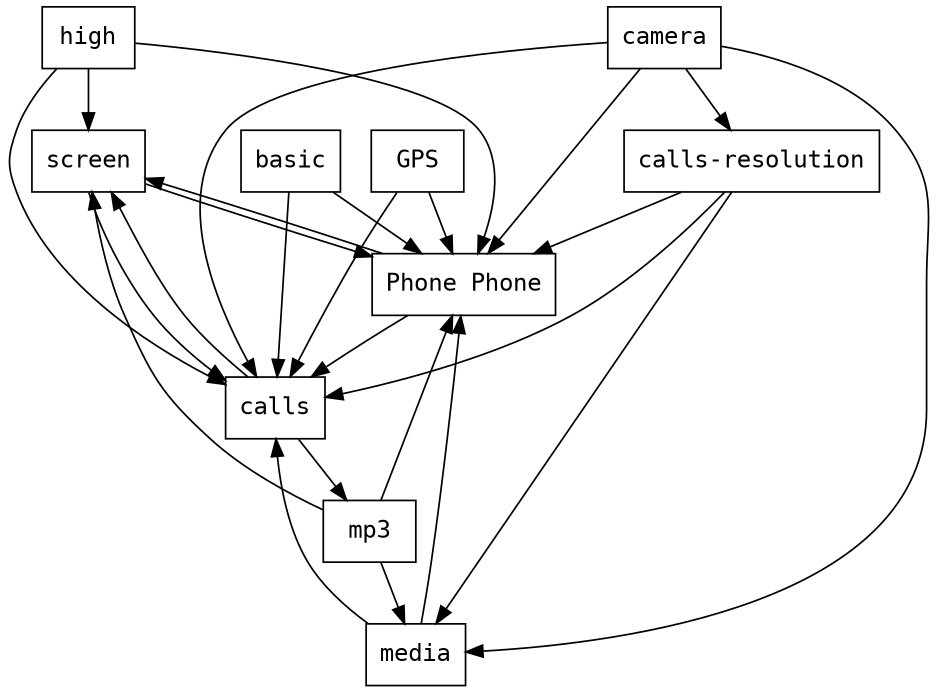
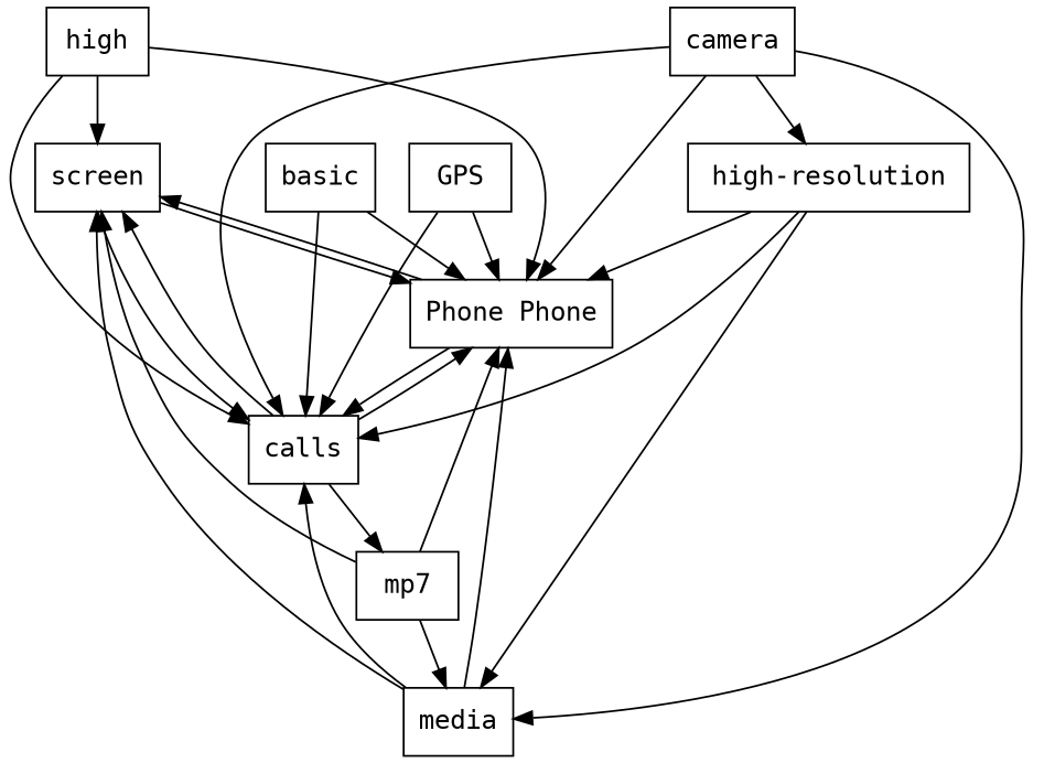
  digraph {
    fontname="DejaVu Sans Mono"
    rankdir=TB
    node [fontname="DejaVu Sans Mono" shape=box]
    edge [arrowhead=normal fontname="DejaVu Sans Mono"]
    n1 [label=high]
    n2 [label=screen]
    n3 [label="Phone Phone"]
    n4 [label=calls]
-   n5 [label=mp3]
-   n6 [label="calls-resolution"]
+   n5 [label=mp7]
+   n6 [label="high-resolution"]
    n7 [label=media]
    n8 [label=basic]
    n9 [label=camera]
    n10 [label=GPS]
    n1 -> n2
    n1 -> n3
    n1 -> n4
    n2 -> n3
    n2 -> n4
    n3 -> n2
    n3 -> n4
    n4 -> n2
+   n4 -> n3
    n4 -> n5
    n5 -> n2
    n5 -> n3
    n5 -> n7
    n6 -> n3
    n6 -> n4
    n6 -> n7
+   n7 -> n2
    n7 -> n3
    n7 -> n4
    n8 -> n3
    n8 -> n4
    n9 -> n3
    n9 -> n4
    n9 -> n6
    n9 -> n7
    n10 -> n3
    n10 -> n4
  }
